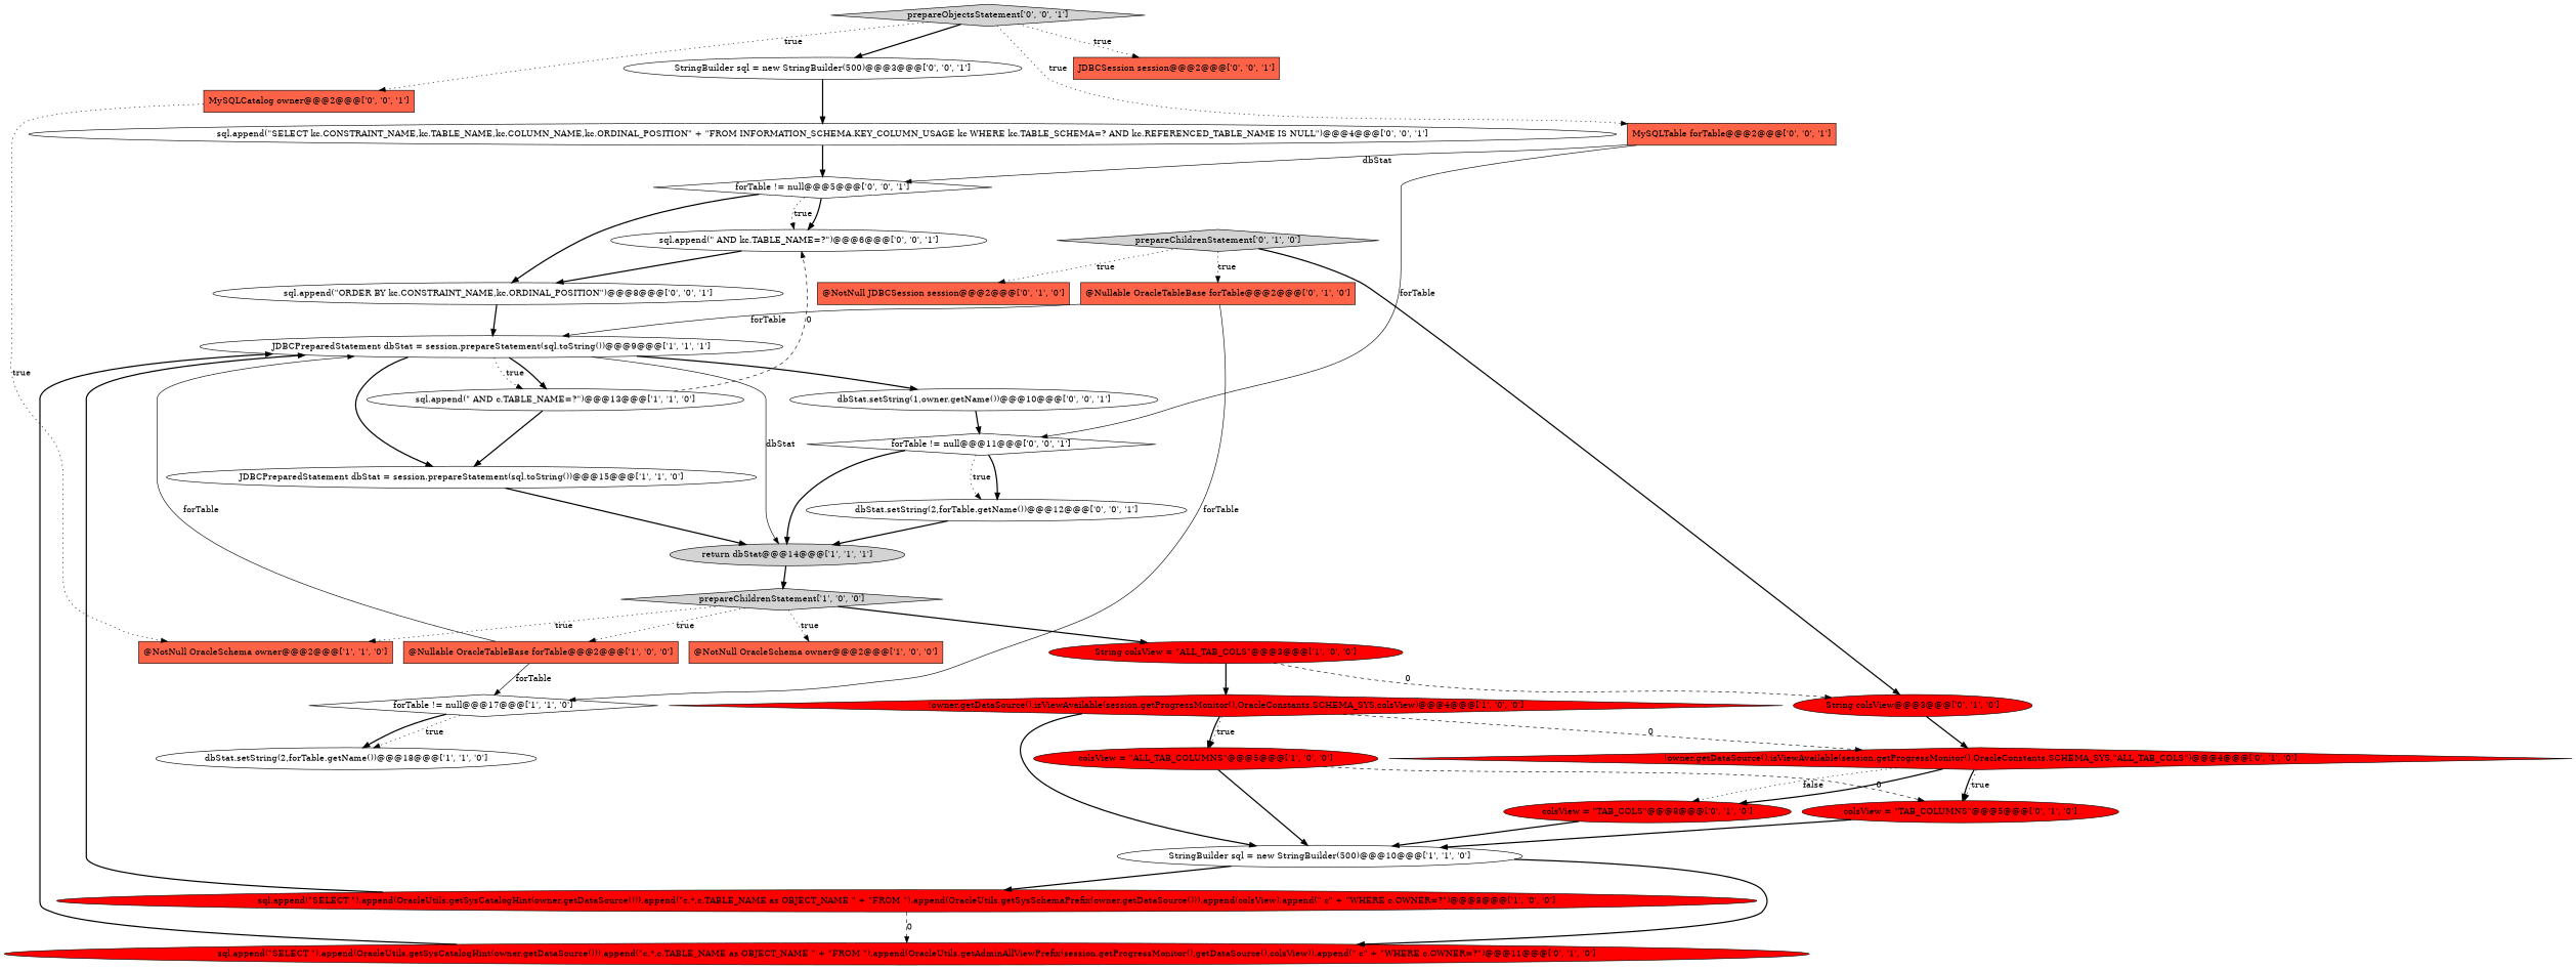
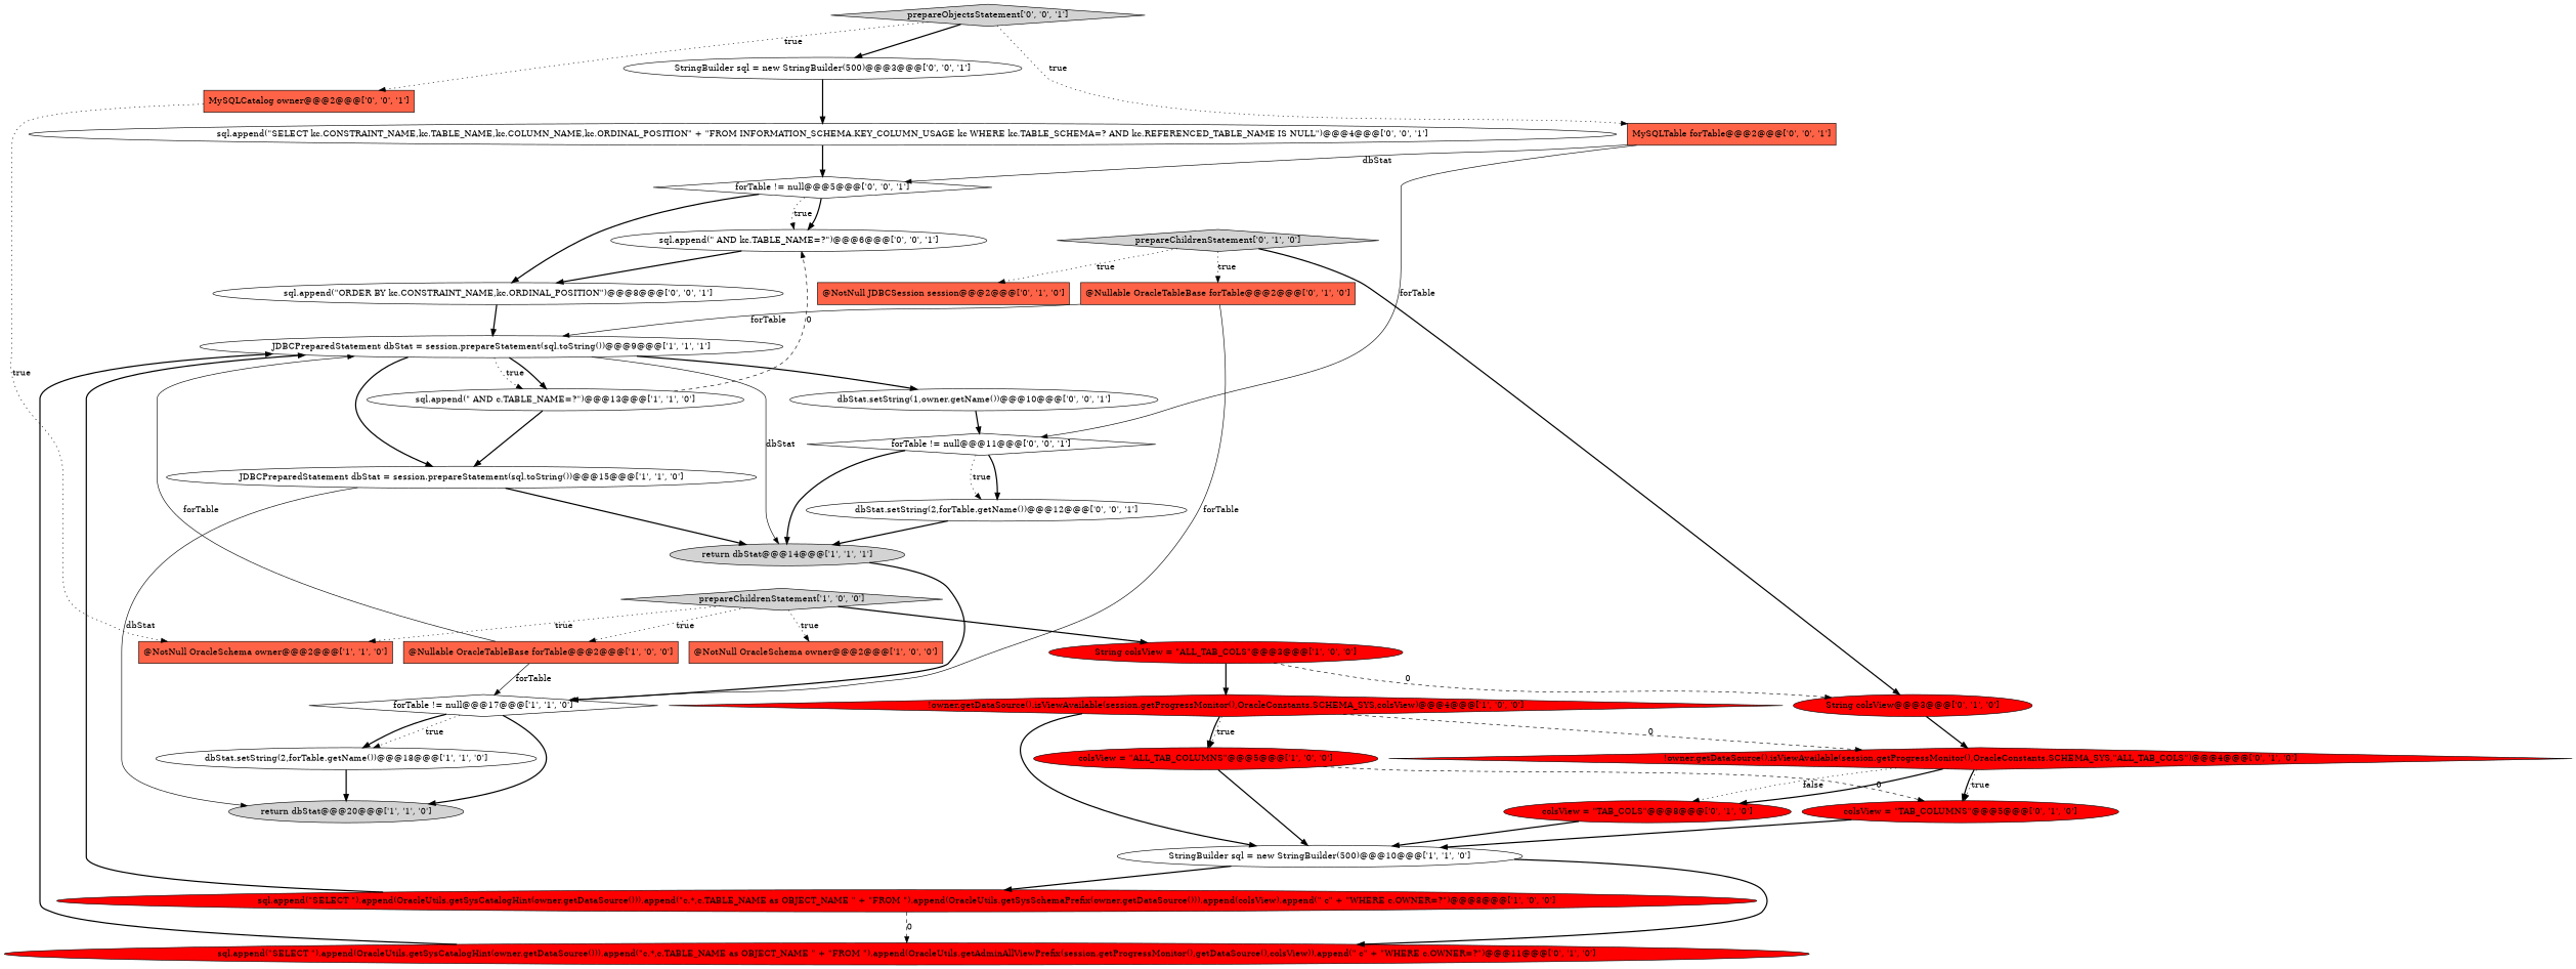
  digraph {
    node [fillcolor=white shape=ellipse style=filled]
    edge [style=bold]
    n1 [label="sql.append(\"SELECT kc.CONSTRAINT_NAME,kc.TABLE_NAME,kc.COLUMN_NAME,kc.ORDINAL_POSITION\" + \"FROM INFORMATION_SCHEMA.KEY_COLUMN_USAGE kc WHERE kc.TABLE_SCHEMA=? AND kc.REFERENCED_TABLE_NAME IS NULL\")@@@4@@@['0', '0', '1']"]
    n2 [label="forTable != null@@@5@@@['0', '0', '1']" shape=diamond]
    n3 [label="sql.append(\" AND kc.TABLE_NAME=?\")@@@6@@@['0', '0', '1']"]
    n4 [label="sql.append(\"ORDER BY kc.CONSTRAINT_NAME,kc.ORDINAL_POSITION\")@@@8@@@['0', '0', '1']"]
    n5 [label="forTable != null@@@17@@@['1', '1', '0']" shape=diamond]
    n6 [label="dbStat.setString(2,forTable.getName())@@@18@@@['1', '1', '0']"]
+   n7 [fillcolor=lightgray label="return dbStat@@@20@@@['1', '1', '0']"]
    n8 [fillcolor=lightgray label="prepareChildrenStatement['1', '0', '0']" shape=diamond]
    n9 [fillcolor=tomato label="@NotNull OracleSchema owner@@@2@@@['1', '1', '0']" shape=box]
    n10 [fillcolor=red label="String colsView = \"ALL_TAB_COLS\"@@@3@@@['1', '0', '0']"]
    n11 [fillcolor=tomato label="@NotNull OracleSchema owner@@@2@@@['1', '0', '0']" shape=box]
    n12 [fillcolor=tomato label="@Nullable OracleTableBase forTable@@@2@@@['1', '0', '0']" shape=box]
    n13 [fillcolor=red label="String colsView@@@3@@@['0', '1', '0']"]
    n14 [fillcolor=red label="!owner.getDataSource().isViewAvailable(session.getProgressMonitor(),OracleConstants.SCHEMA_SYS,colsView)@@@4@@@['1', '0', '0']" shape=diamond]
    n15 [label="JDBCPreparedStatement dbStat = session.prepareStatement(sql.toString())@@@9@@@['1', '1', '1']"]
    n16 [fillcolor=red label="!owner.getDataSource().isViewAvailable(session.getProgressMonitor(),OracleConstants.SCHEMA_SYS,\"ALL_TAB_COLS\")@@@4@@@['0', '1', '0']" shape=diamond]
    n17 [fillcolor=red label="colsView = \"TAB_COLS\"@@@8@@@['0', '1', '0']"]
    n18 [fillcolor=red label="colsView = \"TAB_COLUMNS\"@@@5@@@['0', '1', '0']"]
    n19 [label="StringBuilder sql = new StringBuilder(500)@@@10@@@['1', '1', '0']"]
    n20 [fillcolor=tomato label="@NotNull JDBCSession session@@@2@@@['0', '1', '0']" shape=box]
    n21 [label="StringBuilder sql = new StringBuilder(500)@@@3@@@['0', '0', '1']"]
    n22 [fillcolor=red label="colsView = \"ALL_TAB_COLUMNS\"@@@5@@@['1', '0', '0']"]
    n23 [fillcolor=red label="sql.append(\"SELECT \").append(OracleUtils.getSysCatalogHint(owner.getDataSource())).append(\"c.*,c.TABLE_NAME as OBJECT_NAME \" + \"FROM \").append(OracleUtils.getAdminAllViewPrefix(session.getProgressMonitor(),getDataSource(),colsView)).append(\" c\" + \"WHERE c.OWNER=?\")@@@11@@@['0', '1', '0']"]
    n24 [fillcolor=red label="sql.append(\"SELECT \").append(OracleUtils.getSysCatalogHint(owner.getDataSource())).append(\"c.*,c.TABLE_NAME as OBJECT_NAME \" + \"FROM \").append(OracleUtils.getSysSchemaPrefix(owner.getDataSource())).append(colsView).append(\" c\" + \"WHERE c.OWNER=?\")@@@8@@@['1', '0', '0']"]
    n25 [fillcolor=tomato label="@Nullable OracleTableBase forTable@@@2@@@['0', '1', '0']" shape=box]
    n26 [fillcolor=lightgray label="return dbStat@@@14@@@['1', '1', '1']"]
    n27 [label="JDBCPreparedStatement dbStat = session.prepareStatement(sql.toString())@@@15@@@['1', '1', '0']"]
    n28 [label="dbStat.setString(1,owner.getName())@@@10@@@['0', '0', '1']"]
    n29 [label="sql.append(\" AND c.TABLE_NAME=?\")@@@13@@@['1', '1', '0']"]
    n30 [label="forTable != null@@@11@@@['0', '0', '1']" shape=diamond]
    n31 [label="dbStat.setString(2,forTable.getName())@@@12@@@['0', '0', '1']"]
    n32 [fillcolor=lightgray label="prepareChildrenStatement['0', '1', '0']" shape=diamond]
    n33 [fillcolor=lightgray label="prepareObjectsStatement['0', '0', '1']" shape=diamond]
    n34 [fillcolor=tomato label="MySQLCatalog owner@@@2@@@['0', '0', '1']" shape=box]
    n35 [fillcolor=tomato label="MySQLTable forTable@@@2@@@['0', '0', '1']" shape=box]
-   n36 [fillcolor=tomato label="JDBCSession session@@@2@@@['0', '0', '1']" shape=box]
    n1 -> n2
    n2 -> n3
    n2 -> n3 [label=true style=dotted]
    n2 -> n4
    n3 -> n4
    n4 -> n15
    n5 -> n6
    n5 -> n6 [label=true style=dotted]
+   n5 -> n7
+   n6 -> n7
    n8 -> n9 [label=true style=dotted]
    n8 -> n10
    n8 -> n11 [label=true style=dotted]
    n8 -> n12 [label=true style=dotted]
    n10 -> n13 [label=0 style=dashed]
    n10 -> n14
    n12 -> n5 [label=forTable style=solid]
    n12 -> n15 [label=forTable style=solid]
    n13 -> n16
    n14 -> n16 [label=0 style=dashed]
    n14 -> n19
    n14 -> n22 [label=true style=dotted]
    n14 -> n22
    n15 -> n26 [label=dbStat style=solid]
    n15 -> n27
    n15 -> n28
    n15 -> n29 [label=true style=dotted]
    n15 -> n29
    n16 -> n17
    n16 -> n17 [label=false style=dotted]
    n16 -> n18 [label=true style=dotted]
    n16 -> n18
    n17 -> n19
    n18 -> n19
    n19 -> n23
    n19 -> n24
    n21 -> n1
    n22 -> n18 [label=0 style=dashed]
    n22 -> n19
    n23 -> n15
    n24 -> n15
    n24 -> n23 [label=0 style=dashed]
    n25 -> n5 [label=forTable style=solid]
    n25 -> n15 [label=forTable style=solid]
-   n26 -> n8
+   n26 -> n5
+   n27 -> n7 [label=dbStat style=solid]
    n27 -> n26
    n28 -> n30
    n29 -> n3 [label=0 style=dashed]
    n29 -> n27
    n30 -> n26
    n30 -> n31
    n30 -> n31 [label=true style=dotted]
    n31 -> n26
    n32 -> n13
    n32 -> n20 [label=true style=dotted]
    n32 -> n25 [label=true style=dotted]
    n33 -> n21
    n33 -> n34 [label=true style=dotted]
    n33 -> n35 [label=true style=dotted]
-   n33 -> n36 [label=true style=dotted]
    n34 -> n9 [label=true style=dotted]
    n35 -> n2 [label=dbStat style=solid]
    n35 -> n30 [label=forTable style=solid]
  }
